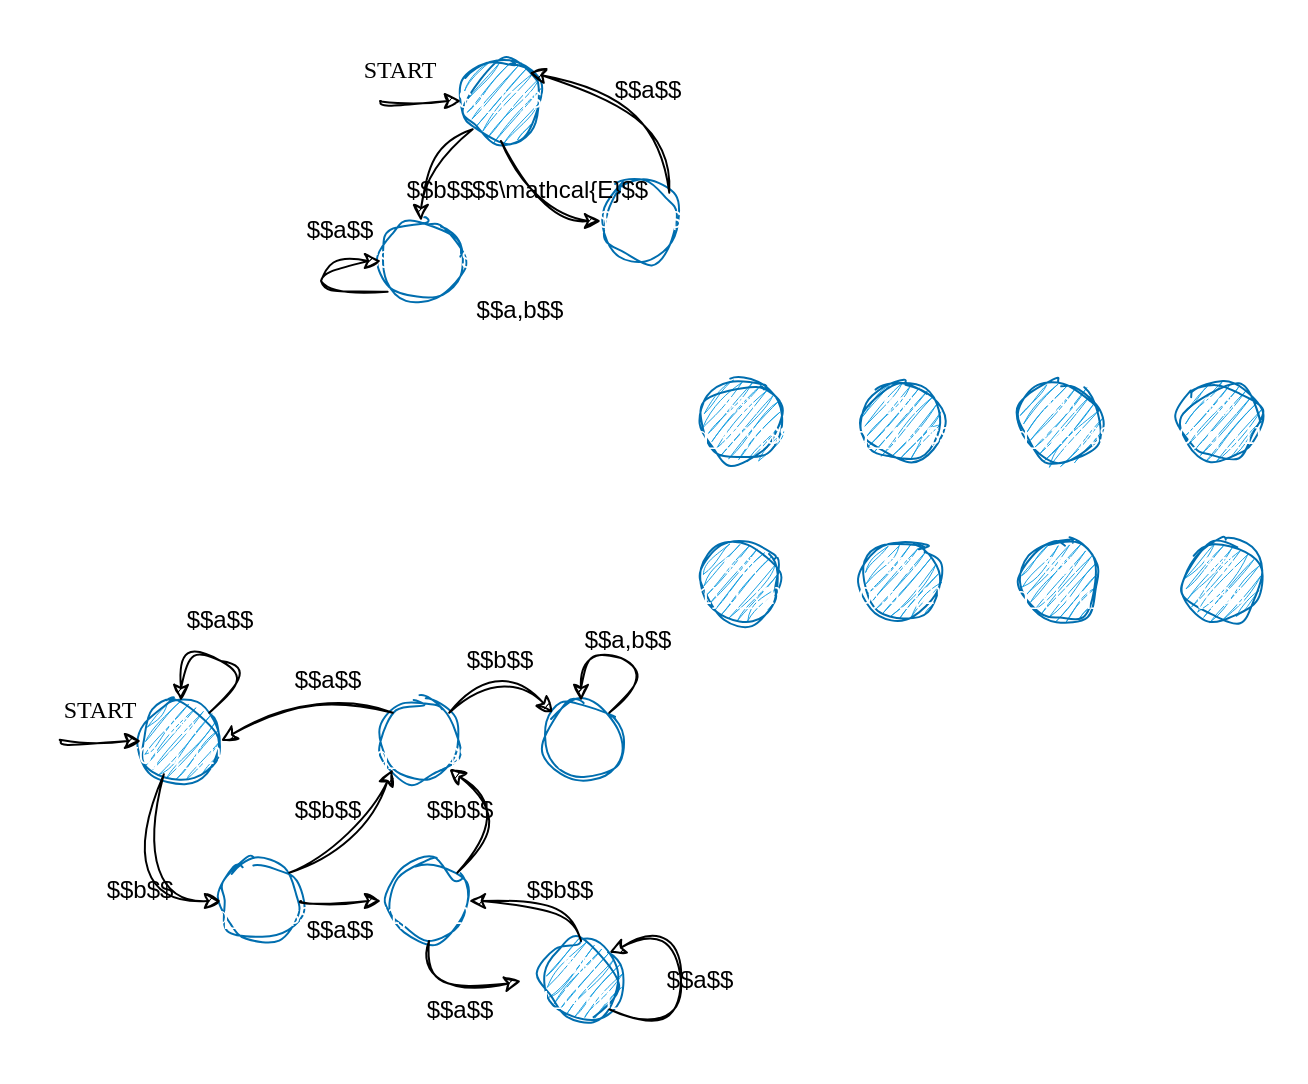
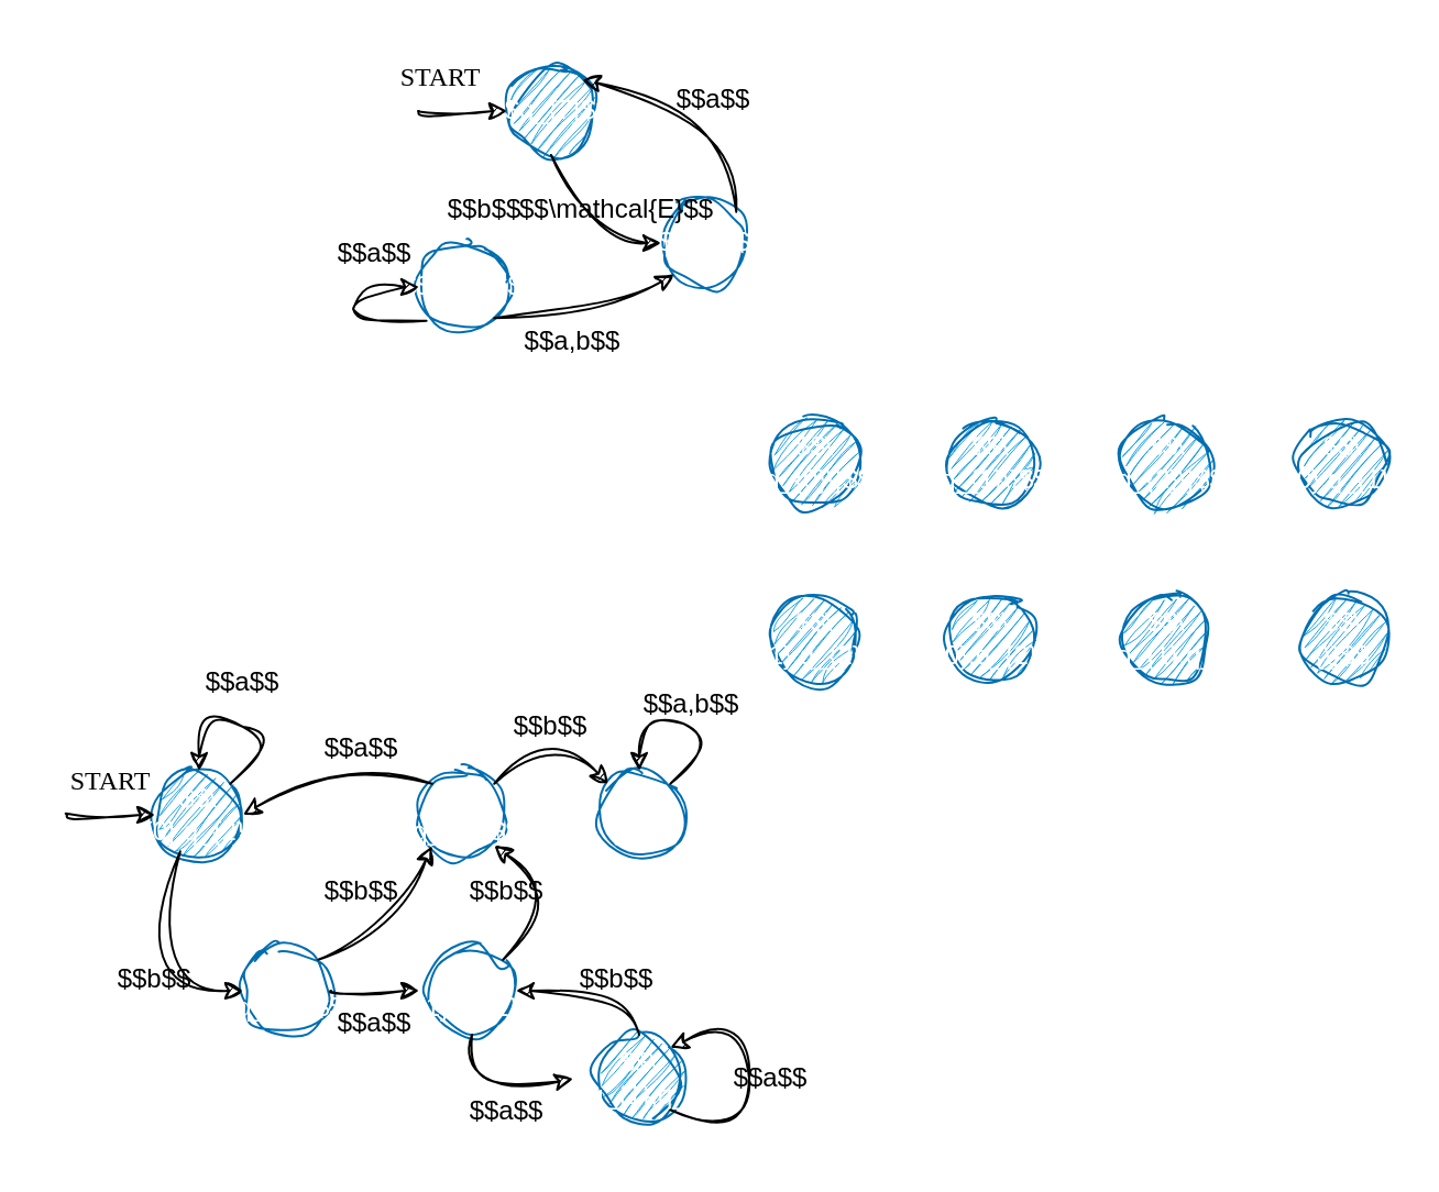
  <mxCell id="0" />
  <mxCell id="1" parent="0" />
  <mxCell id="2" value="$$q_{7}$$" style="ellipse;whiteSpace=wrap;html=1;fillColor=#1ba1e2;fontColor=#ffffff;strokeColor=#006EAF;sketch=1;curveFitting=1;jiggle=2;" parent="1" vertex="1"><mxGeometry x="230" y="30" width="40" height="40" as="geometry" /></mxCell>
  <mxCell id="3" value="$$q_{4}$$" style="ellipse;whiteSpace=wrap;html=1;sketch=1;curveFitting=1;jiggle=2;fillColor=none;fontColor=#ffffff;strokeColor=#006EAF;" parent="1" vertex="1"><mxGeometry x="190" y="110" width="40" height="40" as="geometry" /></mxCell>
- <mxCell id="4" value="" style="curved=1;endArrow=classic;html=1;rounded=0;exitX=0;exitY=1;exitDx=0;exitDy=0;entryX=0.5;entryY=0;entryDx=0;entryDy=0;sketch=1;curveFitting=1;jiggle=2;" parent="1" source="2" target="3" edge="1"><mxGeometry width="50" height="50" relative="1" as="geometry"><mxPoint x="304" y="126" as="sourcePoint" /><mxPoint x="356" y="126" as="targetPoint" /><Array as="points"><mxPoint x="210" y="80" /></Array></mxGeometry></mxCell>
  <mxCell id="5" value="$$q_{9}$$" style="ellipse;whiteSpace=wrap;html=1;sketch=1;curveFitting=1;jiggle=2;fillColor=none;fontColor=#ffffff;strokeColor=#006EAF;" parent="1" vertex="1"><mxGeometry x="300" y="90" width="40" height="40" as="geometry" /></mxCell>
+ <mxCell id="6" value="" style="curved=1;endArrow=classic;html=1;rounded=0;exitX=1;exitY=1;exitDx=0;exitDy=0;entryX=0;entryY=1;entryDx=0;entryDy=0;sketch=1;curveFitting=1;jiggle=2;" parent="1" source="3" target="5" edge="1"><mxGeometry width="50" height="50" relative="1" as="geometry"><mxPoint x="350" y="49.79" as="sourcePoint" /><mxPoint x="390" y="49.79" as="targetPoint" /><Array as="points"><mxPoint x="280" y="140" /></Array></mxGeometry></mxCell>
  <mxCell id="7" value="" style="curved=1;endArrow=classic;html=1;rounded=0;sketch=1;curveFitting=1;jiggle=2;entryX=1;entryY=0;entryDx=0;entryDy=0;exitX=1;exitY=0;exitDx=0;exitDy=0;" parent="1" source="5" target="2" edge="1"><mxGeometry width="50" height="50" relative="1" as="geometry"><mxPoint x="430" y="50" as="sourcePoint" /><mxPoint x="470" y="50" as="targetPoint" /><Array as="points"><mxPoint x="334" y="50" /></Array></mxGeometry></mxCell>
  <mxCell id="8" value="&lt;font&gt;$$a$$&lt;/font&gt;" style="text;html=1;align=center;verticalAlign=middle;whiteSpace=wrap;rounded=0;" parent="1" vertex="1"><mxGeometry x="294" y="30" width="60" height="30" as="geometry" /></mxCell>
  <mxCell id="9" value="" style="curved=1;endArrow=classic;html=1;rounded=0;exitX=1;exitY=0.5;exitDx=0;exitDy=0;entryX=0;entryY=0.5;entryDx=0;entryDy=0;sketch=1;curveFitting=1;jiggle=2;" parent="1" edge="1"><mxGeometry width="50" height="50" relative="1" as="geometry"><mxPoint x="190" y="50" as="sourcePoint" /><mxPoint x="230" y="50" as="targetPoint" /><Array as="points" /></mxGeometry></mxCell>
  <mxCell id="10" value="&lt;font&gt;START&lt;/font&gt;" style="text;html=1;align=center;verticalAlign=middle;whiteSpace=wrap;rounded=0;fontFamily=Comic Sans MS;" parent="1" vertex="1"><mxGeometry x="170" y="20" width="60" height="30" as="geometry" /></mxCell>
  <mxCell id="11" value="" style="curved=1;endArrow=classic;html=1;rounded=0;exitX=0.083;exitY=0.884;exitDx=0;exitDy=0;entryX=0;entryY=0.5;entryDx=0;entryDy=0;sketch=1;curveFitting=1;jiggle=2;exitPerimeter=0;" edge="1" parent="1" source="3" target="3"><mxGeometry width="50" height="50" relative="1" as="geometry"><mxPoint x="176" y="120" as="sourcePoint" /><mxPoint x="150" y="166" as="targetPoint" /><Array as="points"><mxPoint x="160" y="150" /><mxPoint x="160" y="130" /></Array></mxGeometry></mxCell>
  <mxCell id="12" value="" style="curved=1;endArrow=classic;html=1;rounded=0;sketch=1;curveFitting=1;jiggle=2;entryX=0;entryY=0.5;entryDx=0;entryDy=0;exitX=0.5;exitY=1;exitDx=0;exitDy=0;" edge="1" parent="1" source="2" target="5"><mxGeometry width="50" height="50" relative="1" as="geometry"><mxPoint x="360" y="100" as="sourcePoint" /><mxPoint x="290" y="40" as="targetPoint" /><Array as="points"><mxPoint x="270" y="110" /></Array></mxGeometry></mxCell>
  <mxCell id="13" value="&lt;font&gt;$$\mathcal{E}$$&lt;/font&gt;" style="text;html=1;align=center;verticalAlign=middle;whiteSpace=wrap;rounded=0;" vertex="1" parent="1"><mxGeometry x="250" y="80" width="60" height="30" as="geometry" /></mxCell>
  <mxCell id="14" value="&lt;font&gt;$$b$$&lt;/font&gt;" style="text;html=1;align=center;verticalAlign=middle;whiteSpace=wrap;rounded=0;" vertex="1" parent="1"><mxGeometry x="190" y="80" width="60" height="30" as="geometry" /></mxCell>
  <mxCell id="15" value="&lt;font&gt;$$a$$&lt;/font&gt;" style="text;html=1;align=center;verticalAlign=middle;whiteSpace=wrap;rounded=0;" vertex="1" parent="1"><mxGeometry x="140" y="100" width="60" height="30" as="geometry" /></mxCell>
  <mxCell id="16" value="&lt;font&gt;$$a,b$$&lt;/font&gt;" style="text;html=1;align=center;verticalAlign=middle;whiteSpace=wrap;rounded=0;" vertex="1" parent="1"><mxGeometry x="230" y="140" width="60" height="30" as="geometry" /></mxCell>
  <mxCell id="17" value="$$\{q_{0}\}$$" style="ellipse;whiteSpace=wrap;html=1;fillColor=#1ba1e2;fontColor=#ffffff;strokeColor=#006EAF;sketch=1;curveFitting=1;jiggle=2;" vertex="1" parent="1"><mxGeometry x="350" y="190" width="40" height="40" as="geometry" /></mxCell>
  <mxCell id="18" value="$$\{q_{1}\}$$" style="ellipse;whiteSpace=wrap;html=1;fillColor=#1ba1e2;fontColor=#ffffff;strokeColor=#006EAF;sketch=1;curveFitting=1;jiggle=2;" vertex="1" parent="1"><mxGeometry x="430" y="190" width="40" height="40" as="geometry" /></mxCell>
  <mxCell id="19" value="$$\{q_{2}\}$$" style="ellipse;whiteSpace=wrap;html=1;fillColor=#1ba1e2;fontColor=#ffffff;strokeColor=#006EAF;sketch=1;curveFitting=1;jiggle=2;" vertex="1" parent="1"><mxGeometry x="510" y="190" width="40" height="40" as="geometry" /></mxCell>
  <mxCell id="20" value="$$\{q_{0},q_{1}\}$$" style="ellipse;whiteSpace=wrap;html=1;fillColor=#1ba1e2;fontColor=#ffffff;strokeColor=#006EAF;sketch=1;curveFitting=1;jiggle=2;" vertex="1" parent="1"><mxGeometry x="590" y="190" width="40" height="40" as="geometry" /></mxCell>
  <mxCell id="21" value="$$\{q_{1},q_{2}\}$$" style="ellipse;whiteSpace=wrap;html=1;fillColor=#1ba1e2;fontColor=#ffffff;strokeColor=#006EAF;sketch=1;curveFitting=1;jiggle=2;" vertex="1" parent="1"><mxGeometry x="350" y="270" width="40" height="40" as="geometry" /></mxCell>
  <mxCell id="22" value="$$\{q_{0},q_{2}\}$$" style="ellipse;whiteSpace=wrap;html=1;fillColor=#1ba1e2;fontColor=#ffffff;strokeColor=#006EAF;sketch=1;curveFitting=1;jiggle=2;" vertex="1" parent="1"><mxGeometry x="430" y="270" width="40" height="40" as="geometry" /></mxCell>
  <mxCell id="23" value="$$\{q_{0},q_{1},q_{2}\}$$" style="ellipse;whiteSpace=wrap;html=1;fillColor=#1ba1e2;fontColor=#ffffff;strokeColor=#006EAF;sketch=1;curveFitting=1;jiggle=2;" vertex="1" parent="1"><mxGeometry x="510" y="270" width="40" height="40" as="geometry" /></mxCell>
  <mxCell id="24" value="$$\{\}$$" style="ellipse;whiteSpace=wrap;html=1;fillColor=#1ba1e2;fontColor=#ffffff;strokeColor=#006EAF;sketch=1;curveFitting=1;jiggle=2;" vertex="1" parent="1"><mxGeometry x="590" y="270" width="40" height="40" as="geometry" /></mxCell>
  <mxCell id="25" value="$$\{q_{0},q_{2}\}$$" style="ellipse;whiteSpace=wrap;html=1;fillColor=#1ba1e2;fontColor=#ffffff;strokeColor=#006EAF;sketch=1;curveFitting=1;jiggle=2;" vertex="1" parent="1"><mxGeometry x="70" y="350" width="40" height="40" as="geometry" /></mxCell>
  <mxCell id="26" value="&lt;font&gt;START&lt;/font&gt;" style="text;html=1;align=center;verticalAlign=middle;whiteSpace=wrap;rounded=0;fontFamily=Comic Sans MS;" vertex="1" parent="1"><mxGeometry x="20" y="340" width="60" height="30" as="geometry" /></mxCell>
  <mxCell id="27" value="" style="curved=1;endArrow=classic;html=1;rounded=0;entryX=0;entryY=0.5;entryDx=0;entryDy=0;sketch=1;curveFitting=1;jiggle=2;" edge="1" parent="1" target="25"><mxGeometry width="50" height="50" relative="1" as="geometry"><mxPoint x="30" y="370" as="sourcePoint" /><mxPoint x="50" y="374" as="targetPoint" /><Array as="points" /></mxGeometry></mxCell>
  <mxCell id="28" value="" style="curved=1;endArrow=classic;html=1;rounded=0;sketch=1;curveFitting=1;jiggle=2;exitX=1;exitY=0;exitDx=0;exitDy=0;entryX=0.5;entryY=0;entryDx=0;entryDy=0;" edge="1" parent="1" source="25" target="25"><mxGeometry width="50" height="50" relative="1" as="geometry"><mxPoint x="140" y="330" as="sourcePoint" /><mxPoint x="80" y="330" as="targetPoint" /><Array as="points"><mxPoint x="130" y="340" /><mxPoint x="90" y="320" /></Array></mxGeometry></mxCell>
  <mxCell id="29" value="&lt;font&gt;$$a$$&lt;/font&gt;" style="text;html=1;align=center;verticalAlign=middle;whiteSpace=wrap;rounded=0;" vertex="1" parent="1"><mxGeometry x="80" y="295" width="60" height="30" as="geometry" /></mxCell>
  <mxCell id="30" value="$$\{q_{1}\}$$" style="ellipse;whiteSpace=wrap;html=1;fillColor=none;fontColor=#ffffff;strokeColor=#006EAF;sketch=1;curveFitting=1;jiggle=2;" vertex="1" parent="1"><mxGeometry x="110" y="430" width="40" height="40" as="geometry" /></mxCell>
  <mxCell id="31" value="" style="curved=1;endArrow=classic;html=1;rounded=0;sketch=1;curveFitting=1;jiggle=2;exitX=0.285;exitY=0.916;exitDx=0;exitDy=0;entryX=0;entryY=0.5;entryDx=0;entryDy=0;exitPerimeter=0;" edge="1" parent="1" source="25" target="30"><mxGeometry width="50" height="50" relative="1" as="geometry"><mxPoint x="24" y="436" as="sourcePoint" /><mxPoint x="10" y="430" as="targetPoint" /><Array as="points"><mxPoint x="60" y="450" /></Array></mxGeometry></mxCell>
  <mxCell id="32" value="&lt;font&gt;$$b$$&lt;/font&gt;" style="text;html=1;align=center;verticalAlign=middle;whiteSpace=wrap;rounded=0;" vertex="1" parent="1"><mxGeometry x="40" y="430" width="60" height="30" as="geometry" /></mxCell>
  <mxCell id="33" value="$$\{q_{1},q_{2}\}$$" style="ellipse;whiteSpace=wrap;html=1;fillColor=none;fontColor=#ffffff;strokeColor=#006EAF;sketch=1;curveFitting=1;jiggle=2;" vertex="1" parent="1"><mxGeometry x="194" y="430" width="40" height="40" as="geometry" /></mxCell>
  <mxCell id="34" value="" style="curved=1;endArrow=classic;html=1;rounded=0;sketch=1;curveFitting=1;jiggle=2;exitX=1;exitY=0.5;exitDx=0;exitDy=0;" edge="1" parent="1" source="30"><mxGeometry width="50" height="50" relative="1" as="geometry"><mxPoint x="154" y="440" as="sourcePoint" /><mxPoint x="190" y="450" as="targetPoint" /></mxGeometry></mxCell>
  <mxCell id="35" value="&lt;font&gt;$$a$$&lt;/font&gt;" style="text;html=1;align=center;verticalAlign=middle;whiteSpace=wrap;rounded=0;" vertex="1" parent="1"><mxGeometry x="140" y="450" width="60" height="30" as="geometry" /></mxCell>
  <mxCell id="36" value="$$\{q_{2}\}$$" style="ellipse;whiteSpace=wrap;html=1;fillColor=none;fontColor=#ffffff;strokeColor=#006EAF;sketch=1;curveFitting=1;jiggle=2;" vertex="1" parent="1"><mxGeometry x="190" y="350" width="40" height="40" as="geometry" /></mxCell>
  <mxCell id="37" value="" style="curved=1;endArrow=classic;html=1;rounded=0;sketch=1;curveFitting=1;jiggle=2;exitX=1;exitY=0;exitDx=0;exitDy=0;entryX=0;entryY=1;entryDx=0;entryDy=0;" edge="1" parent="1" source="30" target="36"><mxGeometry width="50" height="50" relative="1" as="geometry"><mxPoint x="170" y="440" as="sourcePoint" /><mxPoint x="210" y="440" as="targetPoint" /><Array as="points"><mxPoint x="180" y="420" /></Array></mxGeometry></mxCell>
  <mxCell id="38" value="&lt;font&gt;$$b$$&lt;/font&gt;" style="text;html=1;align=center;verticalAlign=middle;whiteSpace=wrap;rounded=0;" vertex="1" parent="1"><mxGeometry x="134" y="390" width="60" height="30" as="geometry" /></mxCell>
  <mxCell id="39" value="" style="curved=1;endArrow=classic;html=1;rounded=0;sketch=1;curveFitting=1;jiggle=2;exitX=0;exitY=0;exitDx=0;exitDy=0;entryX=1;entryY=0.5;entryDx=0;entryDy=0;" edge="1" parent="1" source="36" target="25"><mxGeometry width="50" height="50" relative="1" as="geometry"><mxPoint x="250" y="370" as="sourcePoint" /><mxPoint x="310" y="310" as="targetPoint" /><Array as="points"><mxPoint x="160" y="340" /></Array></mxGeometry></mxCell>
  <mxCell id="40" value="&lt;font&gt;$$a$$&lt;/font&gt;" style="text;html=1;align=center;verticalAlign=middle;whiteSpace=wrap;rounded=0;" vertex="1" parent="1"><mxGeometry x="134" y="325" width="60" height="30" as="geometry" /></mxCell>
  <mxCell id="41" value="$$\{q_{0},q_{1},q_{2}\}$$" style="ellipse;whiteSpace=wrap;html=1;fillColor=#1ba1e2;fontColor=#ffffff;strokeColor=#006EAF;sketch=1;curveFitting=1;jiggle=2;" vertex="1" parent="1"><mxGeometry x="270" y="470" width="40" height="40" as="geometry" /></mxCell>
  <mxCell id="42" value="" style="curved=1;endArrow=classic;html=1;rounded=0;sketch=1;curveFitting=1;jiggle=2;exitX=0.5;exitY=1;exitDx=0;exitDy=0;" edge="1" parent="1" source="33"><mxGeometry width="50" height="50" relative="1" as="geometry"><mxPoint x="220" y="509.67" as="sourcePoint" /><mxPoint x="260" y="490" as="targetPoint" /><Array as="points"><mxPoint x="210" y="500" /></Array></mxGeometry></mxCell>
  <mxCell id="43" value="&lt;font&gt;$$a$$&lt;/font&gt;" style="text;html=1;align=center;verticalAlign=middle;whiteSpace=wrap;rounded=0;" vertex="1" parent="1"><mxGeometry x="200" y="490" width="60" height="30" as="geometry" /></mxCell>
  <mxCell id="44" value="" style="curved=1;endArrow=classic;html=1;rounded=0;sketch=1;curveFitting=1;jiggle=2;exitX=1;exitY=0;exitDx=0;exitDy=0;entryX=1;entryY=1;entryDx=0;entryDy=0;" edge="1" parent="1" source="33" target="36"><mxGeometry width="50" height="50" relative="1" as="geometry"><mxPoint x="180" y="440" as="sourcePoint" /><mxPoint x="220" y="440" as="targetPoint" /><Array as="points"><mxPoint x="260" y="410" /></Array></mxGeometry></mxCell>
  <mxCell id="45" value="&lt;font&gt;$$b$$&lt;/font&gt;" style="text;html=1;align=center;verticalAlign=middle;whiteSpace=wrap;rounded=0;" vertex="1" parent="1"><mxGeometry x="200" y="390" width="60" height="30" as="geometry" /></mxCell>
  <mxCell id="46" value="" style="curved=1;endArrow=classic;html=1;rounded=0;sketch=1;curveFitting=1;jiggle=2;exitX=1;exitY=1;exitDx=0;exitDy=0;entryX=1;entryY=0;entryDx=0;entryDy=0;" edge="1" parent="1" source="41" target="41"><mxGeometry width="50" height="50" relative="1" as="geometry"><mxPoint x="324" y="506" as="sourcePoint" /><mxPoint x="310" y="500" as="targetPoint" /><Array as="points"><mxPoint x="340" y="520" /><mxPoint x="340" y="460" /></Array></mxGeometry></mxCell>
  <mxCell id="47" value="&lt;font&gt;$$a$$&lt;/font&gt;" style="text;html=1;align=center;verticalAlign=middle;whiteSpace=wrap;rounded=0;" vertex="1" parent="1"><mxGeometry x="320" y="475" width="60" height="30" as="geometry" /></mxCell>
  <mxCell id="48" value="" style="curved=1;endArrow=classic;html=1;rounded=0;sketch=1;curveFitting=1;jiggle=2;exitX=0.5;exitY=0;exitDx=0;exitDy=0;entryX=1;entryY=0.5;entryDx=0;entryDy=0;" edge="1" parent="1" source="41" target="33"><mxGeometry width="50" height="50" relative="1" as="geometry"><mxPoint x="288" y="434" as="sourcePoint" /><mxPoint x="288" y="406" as="targetPoint" /><Array as="points"><mxPoint x="290" y="450" /></Array></mxGeometry></mxCell>
  <mxCell id="49" value="&lt;font&gt;$$b$$&lt;/font&gt;" style="text;html=1;align=center;verticalAlign=middle;whiteSpace=wrap;rounded=0;" vertex="1" parent="1"><mxGeometry x="250" y="430" width="60" height="30" as="geometry" /></mxCell>
  <mxCell id="50" value="$$\{\}$$" style="ellipse;whiteSpace=wrap;html=1;fillColor=none;fontColor=#ffffff;strokeColor=#006EAF;sketch=1;curveFitting=1;jiggle=2;" vertex="1" parent="1"><mxGeometry x="270" y="350" width="40" height="40" as="geometry" /></mxCell>
  <mxCell id="51" value="" style="curved=1;endArrow=classic;html=1;rounded=0;sketch=1;curveFitting=1;jiggle=2;exitX=1;exitY=0;exitDx=0;exitDy=0;entryX=0;entryY=0;entryDx=0;entryDy=0;" edge="1" parent="1" source="36" target="50"><mxGeometry width="50" height="50" relative="1" as="geometry"><mxPoint x="234" y="355" as="sourcePoint" /><mxPoint x="230" y="303" as="targetPoint" /><Array as="points"><mxPoint x="250" y="329" /></Array></mxGeometry></mxCell>
  <mxCell id="52" value="&lt;font&gt;$$b$$&lt;/font&gt;" style="text;html=1;align=center;verticalAlign=middle;whiteSpace=wrap;rounded=0;" vertex="1" parent="1"><mxGeometry x="240" y="320" width="20" height="20" as="geometry" /></mxCell>
  <mxCell id="53" value="" style="curved=1;endArrow=classic;html=1;rounded=0;sketch=1;curveFitting=1;jiggle=2;exitX=1;exitY=0;exitDx=0;exitDy=0;entryX=0.5;entryY=0;entryDx=0;entryDy=0;" edge="1" parent="1" source="50" target="50"><mxGeometry width="50" height="50" relative="1" as="geometry"><mxPoint x="304" y="353" as="sourcePoint" /><mxPoint x="290" y="347" as="targetPoint" /><Array as="points"><mxPoint x="330" y="337" /><mxPoint x="290" y="320" /></Array></mxGeometry></mxCell>
  <mxCell id="54" value="&lt;font&gt;$$a,b$$&lt;/font&gt;" style="text;html=1;align=center;verticalAlign=middle;whiteSpace=wrap;rounded=0;" vertex="1" parent="1"><mxGeometry x="304" y="310" width="20" height="20" as="geometry" /></mxCell>
